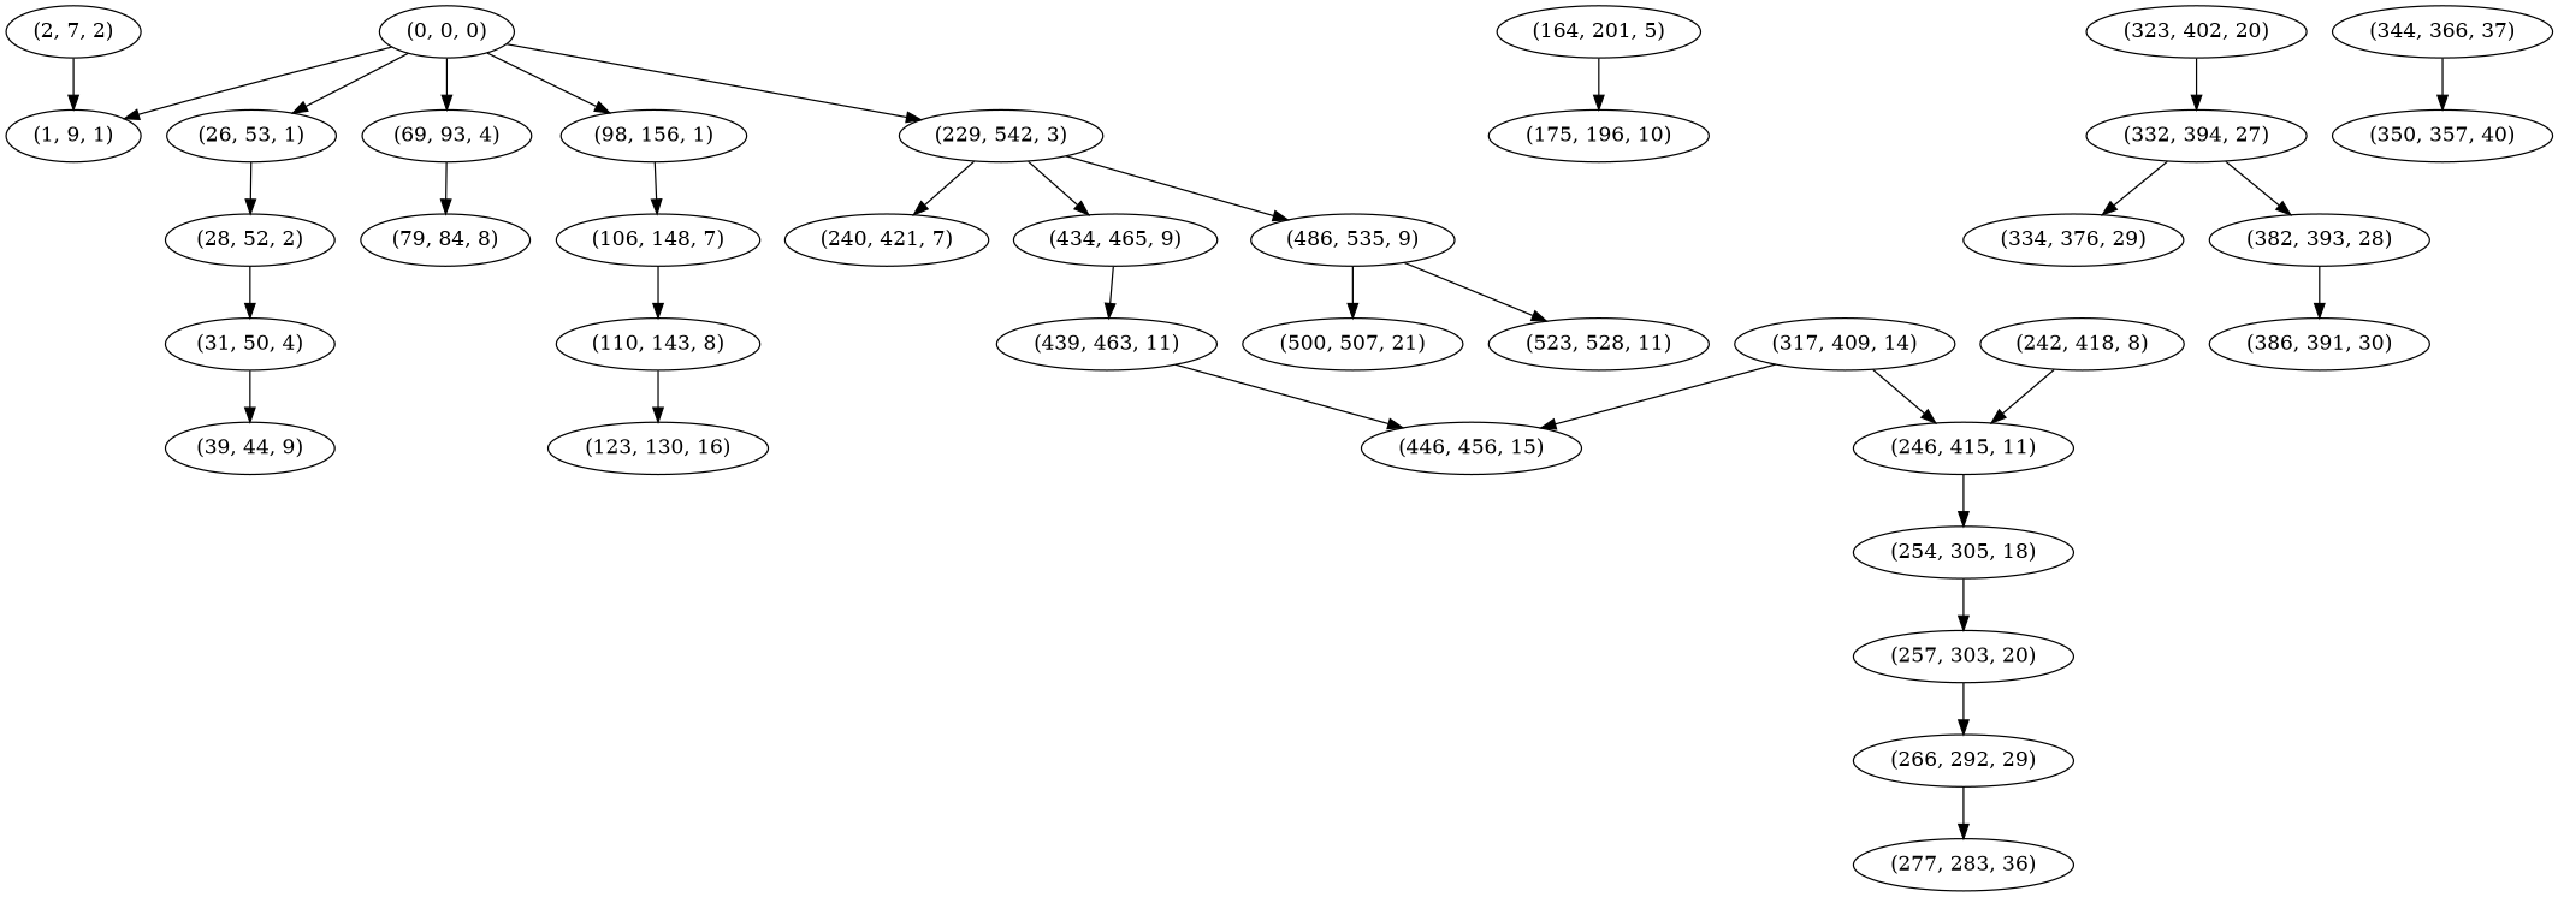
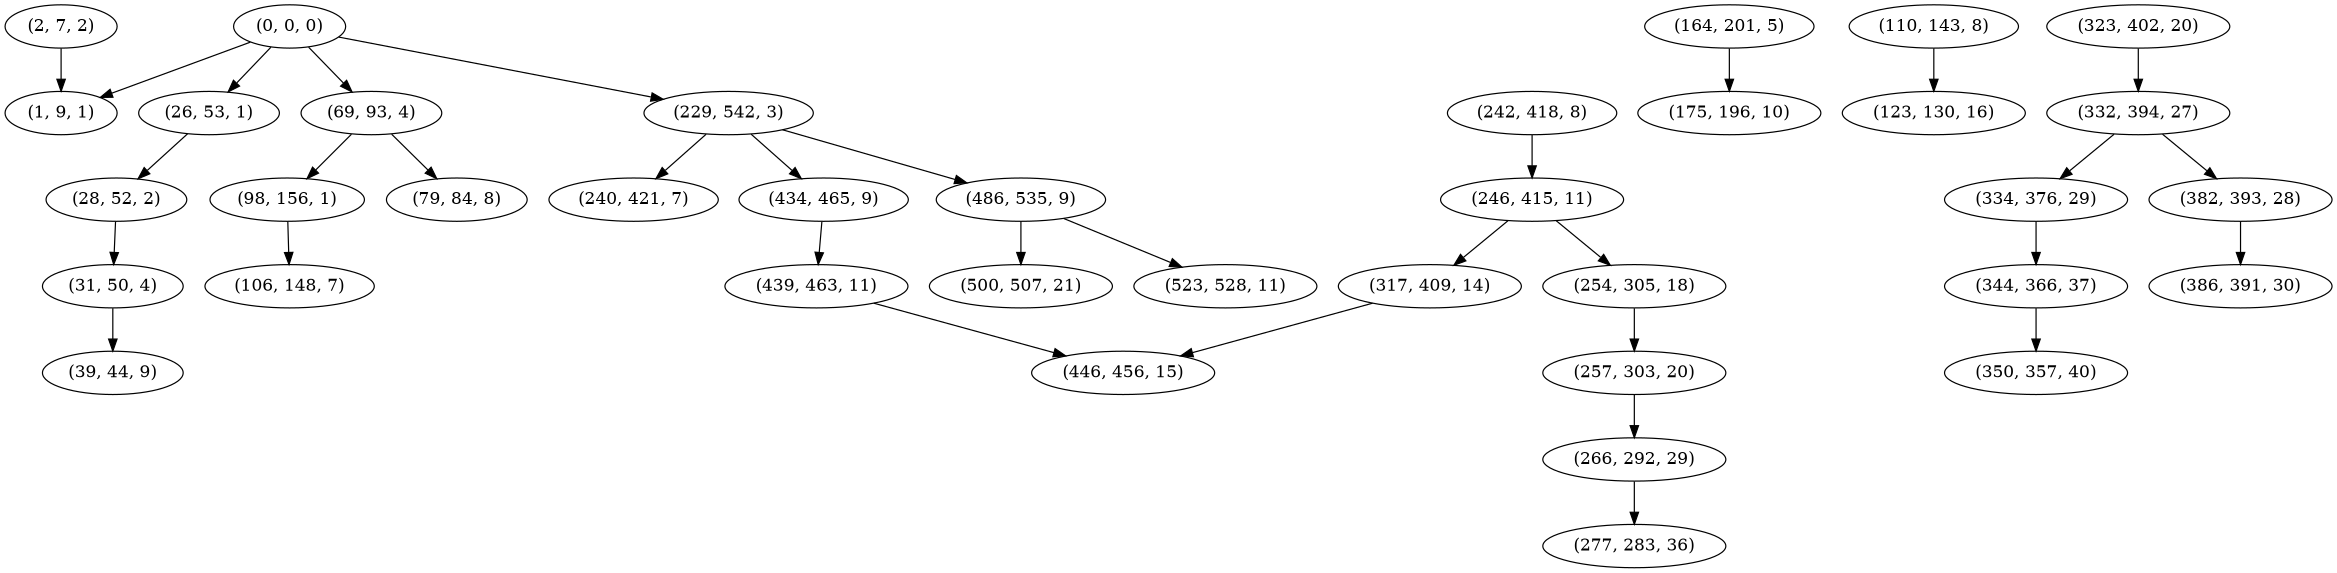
  digraph {
    "(0, 0, 0)"
    "(1, 9, 1)"
    "(26, 53, 1)"
    "(69, 93, 4)"
    "(98, 156, 1)"
    "(229, 542, 3)"
    "(28, 52, 2)"
    "(79, 84, 8)"
    "(106, 148, 7)"
    "(164, 201, 5)"
    "(175, 196, 10)"
    "(240, 421, 7)"
    "(434, 465, 9)"
    "(486, 535, 9)"
    "(2, 7, 2)"
    "(31, 50, 4)"
    "(39, 44, 9)"
    "(110, 143, 8)"
    "(123, 130, 16)"
    "(439, 463, 11)"
    "(500, 507, 21)"
    "(523, 528, 11)"
    "(242, 418, 8)"
    "(246, 415, 11)"
    "(254, 305, 18)"
    "(317, 409, 14)"
    "(257, 303, 20)"
    "(446, 456, 15)"
    "(266, 292, 29)"
    "(277, 283, 36)"
    "(323, 402, 20)"
    "(332, 394, 27)"
    "(334, 376, 29)"
    "(382, 393, 28)"
    "(344, 366, 37)"
    "(386, 391, 30)"
    "(350, 357, 40)"
    "(0, 0, 0)" -> "(1, 9, 1)"
    "(0, 0, 0)" -> "(26, 53, 1)"
    "(0, 0, 0)" -> "(69, 93, 4)"
-   "(0, 0, 0)" -> "(98, 156, 1)"
+   "(69, 93, 4)" -> "(98, 156, 1)"
    "(0, 0, 0)" -> "(229, 542, 3)"
    "(26, 53, 1)" -> "(28, 52, 2)"
    "(69, 93, 4)" -> "(79, 84, 8)"
    "(98, 156, 1)" -> "(106, 148, 7)"
    "(229, 542, 3)" -> "(240, 421, 7)"
    "(229, 542, 3)" -> "(434, 465, 9)"
    "(229, 542, 3)" -> "(486, 535, 9)"
    "(28, 52, 2)" -> "(31, 50, 4)"
-   "(106, 148, 7)" -> "(110, 143, 8)"
    "(164, 201, 5)" -> "(175, 196, 10)"
    "(434, 465, 9)" -> "(439, 463, 11)"
    "(486, 535, 9)" -> "(500, 507, 21)"
    "(486, 535, 9)" -> "(523, 528, 11)"
    "(2, 7, 2)" -> "(1, 9, 1)"
    "(31, 50, 4)" -> "(39, 44, 9)"
    "(110, 143, 8)" -> "(123, 130, 16)"
    "(439, 463, 11)" -> "(446, 456, 15)"
    "(242, 418, 8)" -> "(246, 415, 11)"
    "(246, 415, 11)" -> "(254, 305, 18)"
-   "(317, 409, 14)" -> "(246, 415, 11)"
+   "(246, 415, 11)" -> "(317, 409, 14)"
    "(254, 305, 18)" -> "(257, 303, 20)"
    "(317, 409, 14)" -> "(446, 456, 15)"
    "(257, 303, 20)" -> "(266, 292, 29)"
    "(266, 292, 29)" -> "(277, 283, 36)"
    "(323, 402, 20)" -> "(332, 394, 27)"
    "(332, 394, 27)" -> "(334, 376, 29)"
    "(332, 394, 27)" -> "(382, 393, 28)"
+   "(334, 376, 29)" -> "(344, 366, 37)"
    "(382, 393, 28)" -> "(386, 391, 30)"
    "(344, 366, 37)" -> "(350, 357, 40)"
  }
